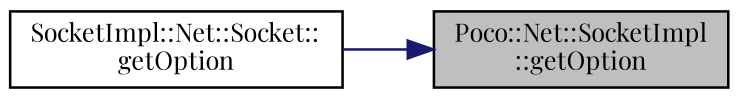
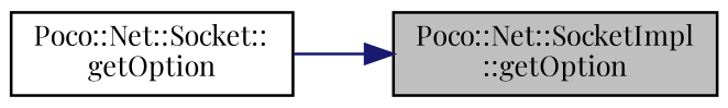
  digraph {
    rankdir=RL
    fontname="Playfair Display"
    node [color=black fontname="Playfair Display" fontsize=10 shape=record style=filled]
    n1 [fillcolor=grey75 fontcolor=black height=0.2 label="Poco::Net::SocketImpl\l::getOption" width=0.4]
-   n2 [fillcolor=white height=0.2 label="SocketImpl::Net::Socket::\lgetOption" width=0.4]
+   n2 [fillcolor=white height=0.2 label="Poco::Net::Socket::\lgetOption" width=0.4]
    n1 -> n2 [color=midnightblue dir=back fontname="Playfair Display" fontsize=10 labelfontname=Helvetica labelfontsize=10 style=solid]
  }
